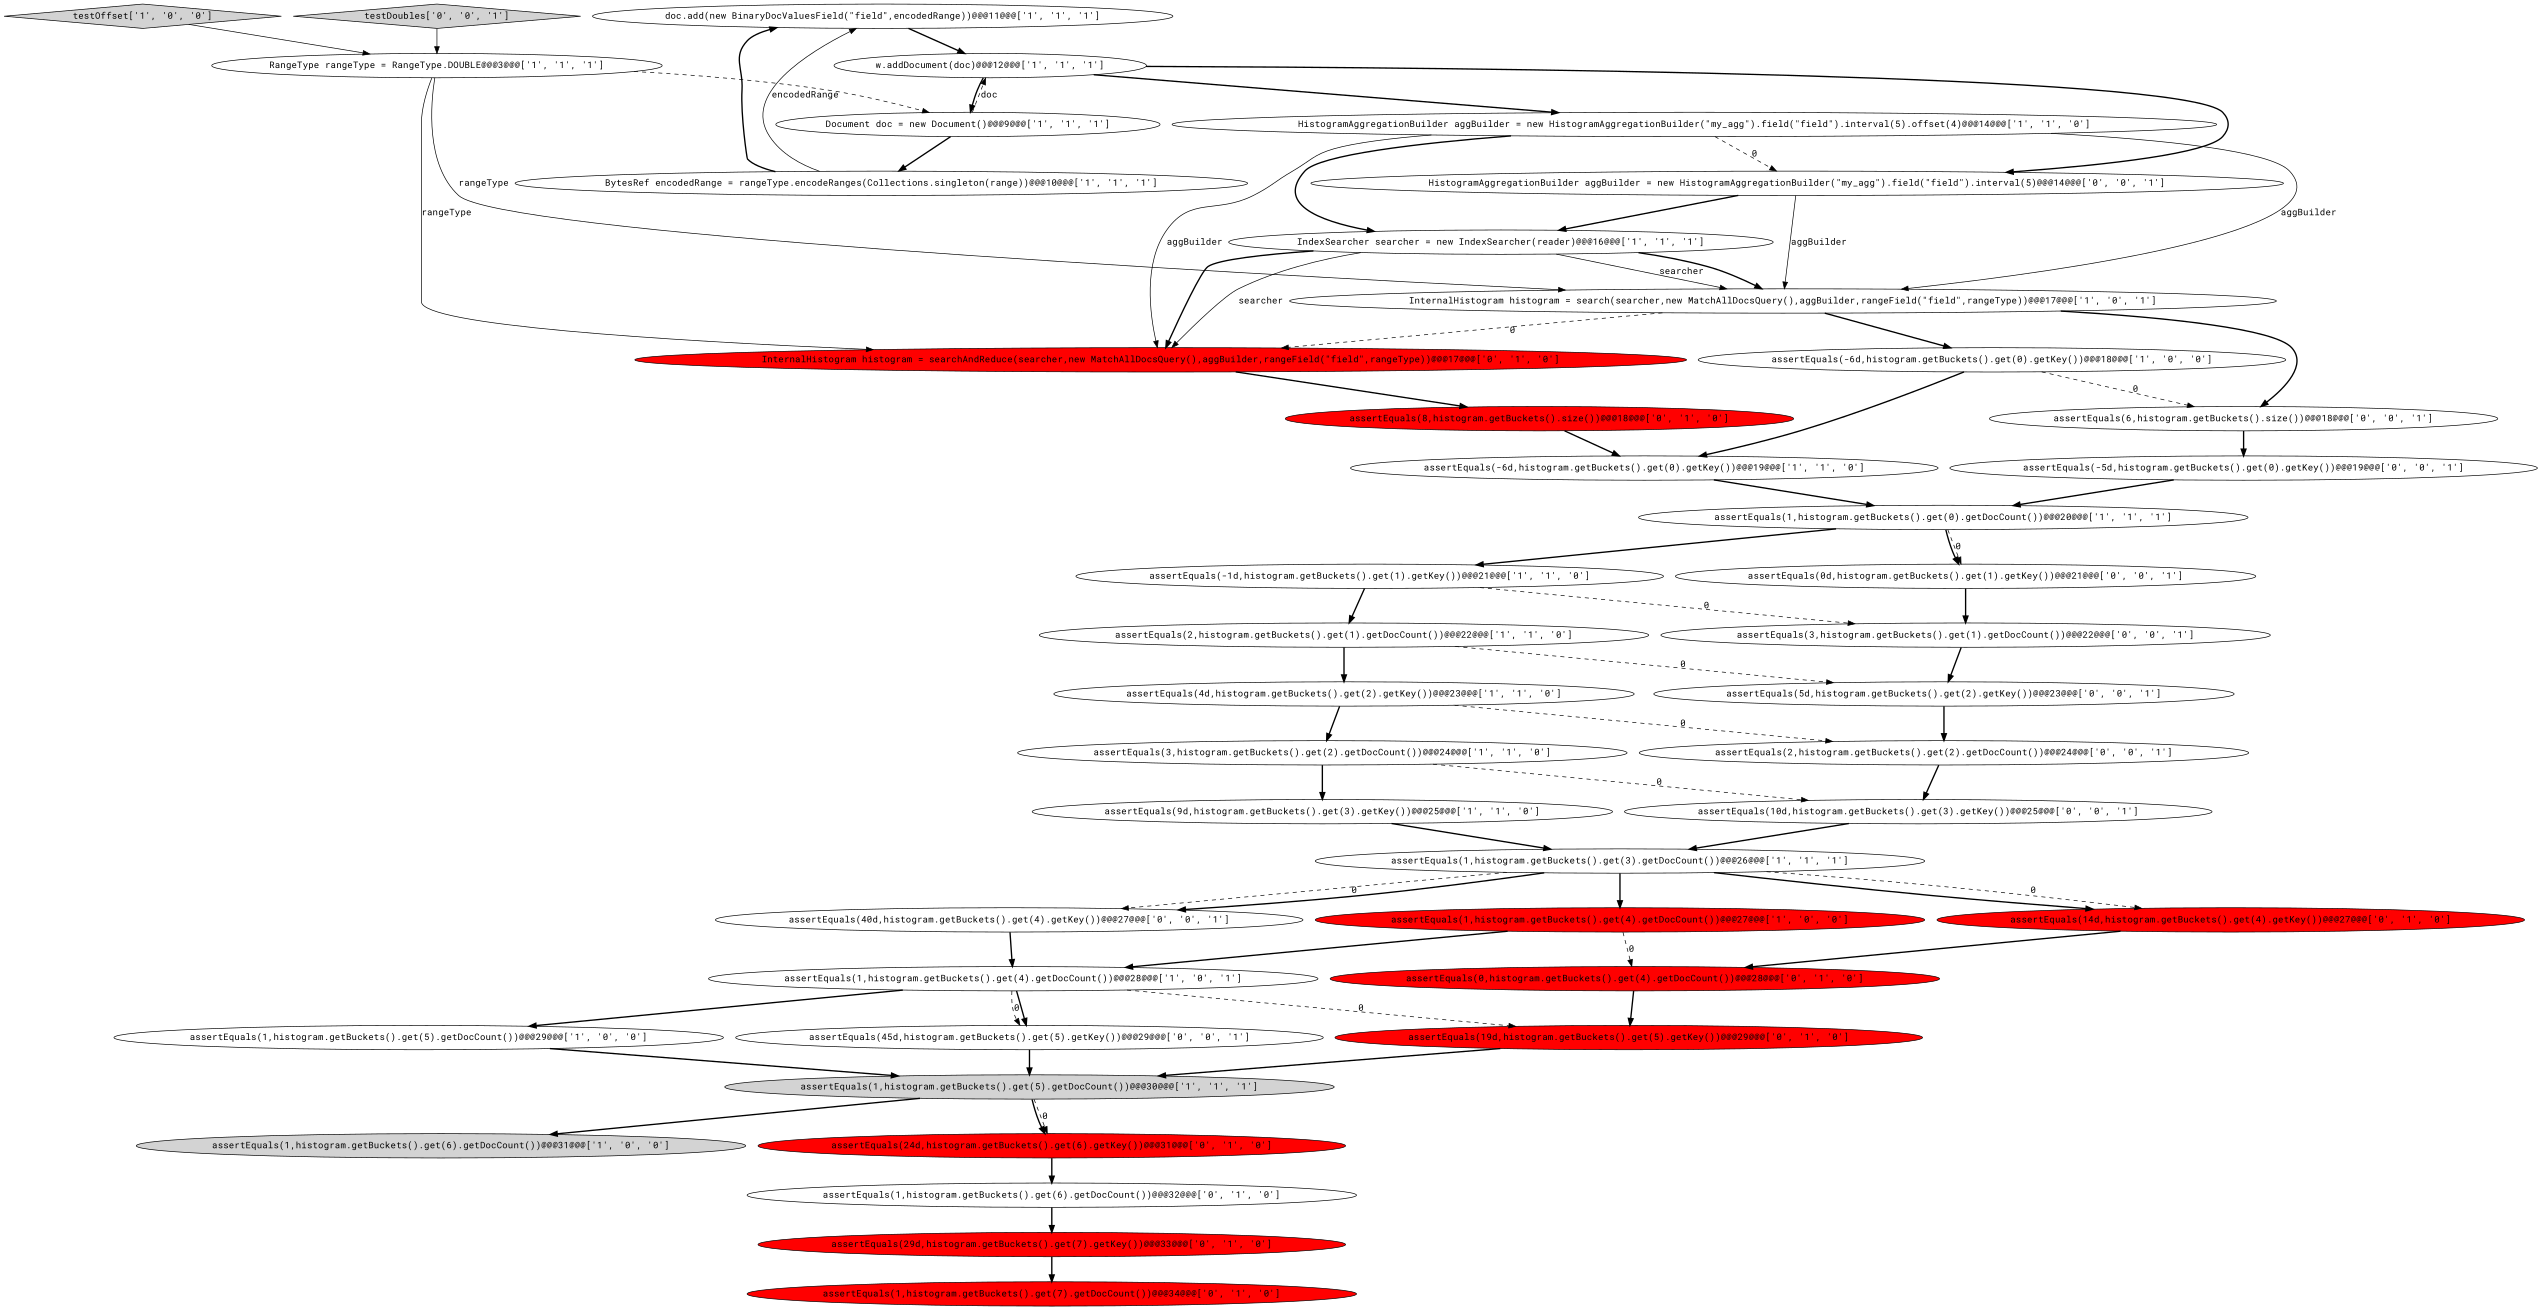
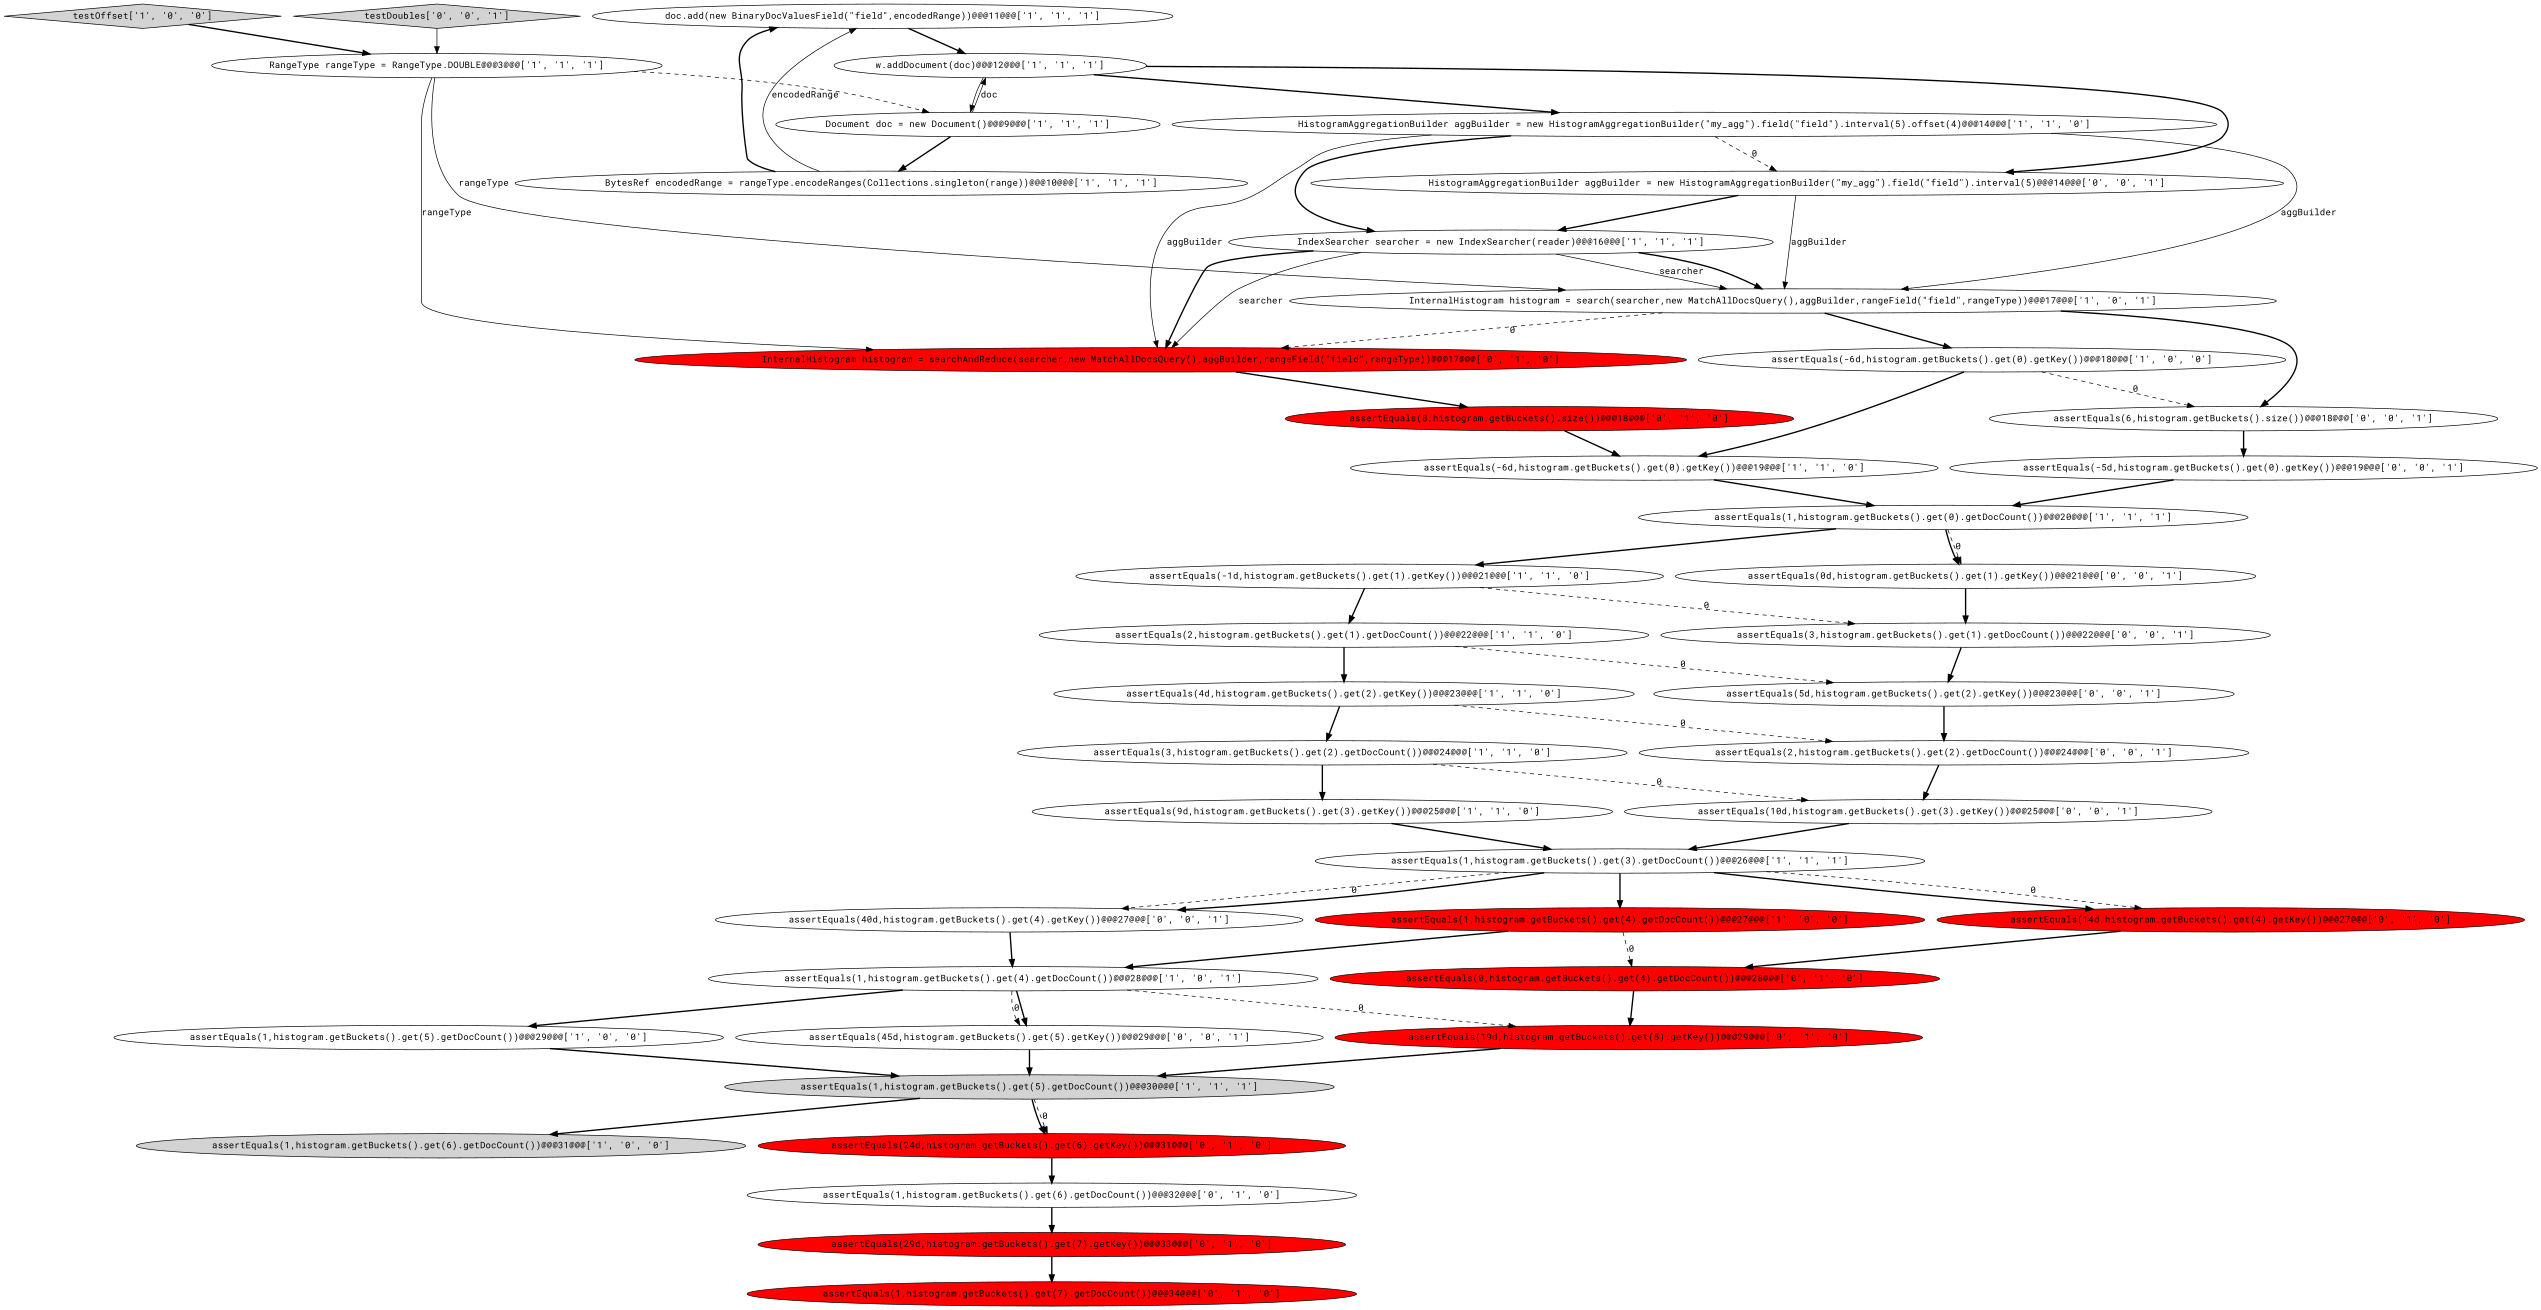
  digraph {
    fontname="Roboto Mono"
    node [fillcolor=white fontname="Roboto Mono" shape=ellipse style=filled]
    edge [fontname="Roboto Mono" style=bold]
    n1 [label="doc.add(new BinaryDocValuesField(\"field\",encodedRange))@@@11@@@['1', '1', '1']"]
    n2 [label="w.addDocument(doc)@@@12@@@['1', '1', '1']"]
    n3 [label="HistogramAggregationBuilder aggBuilder = new HistogramAggregationBuilder(\"my_agg\").field(\"field\").interval(5)@@@14@@@['0', '0', '1']"]
    n4 [label="Document doc = new Document()@@@9@@@['1', '1', '1']"]
    n5 [label="HistogramAggregationBuilder aggBuilder = new HistogramAggregationBuilder(\"my_agg\").field(\"field\").interval(5).offset(4)@@@14@@@['1', '1', '0']"]
    n6 [fillcolor=lightgray label="assertEquals(1,histogram.getBuckets().get(5).getDocCount())@@@30@@@['1', '1', '1']"]
    n7 [fillcolor=lightgray label="assertEquals(1,histogram.getBuckets().get(6).getDocCount())@@@31@@@['1', '0', '0']"]
    n8 [fillcolor=red label="assertEquals(24d,histogram.getBuckets().get(6).getKey())@@@31@@@['0', '1', '0']"]
    n9 [label="assertEquals(1,histogram.getBuckets().get(6).getDocCount())@@@32@@@['0', '1', '0']"]
    n10 [label="IndexSearcher searcher = new IndexSearcher(reader)@@@16@@@['1', '1', '1']"]
    n11 [label="InternalHistogram histogram = search(searcher,new MatchAllDocsQuery(),aggBuilder,rangeField(\"field\",rangeType))@@@17@@@['1', '0', '1']"]
    n12 [fillcolor=red label="InternalHistogram histogram = searchAndReduce(searcher,new MatchAllDocsQuery(),aggBuilder,rangeField(\"field\",rangeType))@@@17@@@['0', '1', '0']"]
    n13 [label="assertEquals(6,histogram.getBuckets().size())@@@18@@@['0', '0', '1']"]
    n14 [label="assertEquals(-6d,histogram.getBuckets().get(0).getKey())@@@18@@@['1', '0', '0']"]
    n15 [label="assertEquals(0d,histogram.getBuckets().get(1).getKey())@@@21@@@['0', '0', '1']"]
    n16 [label="assertEquals(3,histogram.getBuckets().get(1).getDocCount())@@@22@@@['0', '0', '1']"]
    n17 [label="assertEquals(5d,histogram.getBuckets().get(2).getKey())@@@23@@@['0', '0', '1']"]
    n18 [label="assertEquals(1,histogram.getBuckets().get(3).getDocCount())@@@26@@@['1', '1', '1']"]
    n19 [fillcolor=red label="assertEquals(14d,histogram.getBuckets().get(4).getKey())@@@27@@@['0', '1', '0']"]
    n20 [label="assertEquals(40d,histogram.getBuckets().get(4).getKey())@@@27@@@['0', '0', '1']"]
    n21 [fillcolor=red label="assertEquals(1,histogram.getBuckets().get(4).getDocCount())@@@27@@@['1', '0', '0']"]
    n22 [fillcolor=red label="assertEquals(0,histogram.getBuckets().get(4).getDocCount())@@@28@@@['0', '1', '0']"]
    n23 [label="assertEquals(1,histogram.getBuckets().get(4).getDocCount())@@@28@@@['1', '0', '1']"]
    n24 [label="assertEquals(4d,histogram.getBuckets().get(2).getKey())@@@23@@@['1', '1', '0']"]
    n25 [label="assertEquals(3,histogram.getBuckets().get(2).getDocCount())@@@24@@@['1', '1', '0']"]
    n26 [label="assertEquals(2,histogram.getBuckets().get(2).getDocCount())@@@24@@@['0', '0', '1']"]
    n27 [label="assertEquals(9d,histogram.getBuckets().get(3).getKey())@@@25@@@['1', '1', '0']"]
    n28 [label="assertEquals(10d,histogram.getBuckets().get(3).getKey())@@@25@@@['0', '0', '1']"]
    n29 [fillcolor=lightgray label="testOffset['1', '0', '0']" shape=diamond]
    n30 [label="RangeType rangeType = RangeType.DOUBLE@@@3@@@['1', '1', '1']"]
    n31 [fillcolor=red label="assertEquals(19d,histogram.getBuckets().get(5).getKey())@@@29@@@['0', '1', '0']"]
    n32 [label="assertEquals(-5d,histogram.getBuckets().get(0).getKey())@@@19@@@['0', '0', '1']"]
    n33 [label="assertEquals(1,histogram.getBuckets().get(0).getDocCount())@@@20@@@['1', '1', '1']"]
    n34 [fillcolor=red label="assertEquals(29d,histogram.getBuckets().get(7).getKey())@@@33@@@['0', '1', '0']"]
    n35 [fillcolor=red label="assertEquals(1,histogram.getBuckets().get(7).getDocCount())@@@34@@@['0', '1', '0']"]
    n36 [label="assertEquals(2,histogram.getBuckets().get(1).getDocCount())@@@22@@@['1', '1', '0']"]
    n37 [fillcolor=lightgray label="testDoubles['0', '0', '1']" shape=diamond]
    n38 [label="assertEquals(-1d,histogram.getBuckets().get(1).getKey())@@@21@@@['1', '1', '0']"]
    n39 [label="BytesRef encodedRange = rangeType.encodeRanges(Collections.singleton(range))@@@10@@@['1', '1', '1']"]
    n40 [fillcolor=red label="assertEquals(8,histogram.getBuckets().size())@@@18@@@['0', '1', '0']"]
    n41 [label="assertEquals(45d,histogram.getBuckets().get(5).getKey())@@@29@@@['0', '0', '1']"]
    n42 [label="assertEquals(1,histogram.getBuckets().get(5).getDocCount())@@@29@@@['1', '0', '0']"]
    n43 [label="assertEquals(-6d,histogram.getBuckets().get(0).getKey())@@@19@@@['1', '1', '0']"]
    n1 -> n2
    n2 -> n3
-   n2 -> n4
+   n2 -> n4 [style=solid]
    n2 -> n5
    n3 -> n10
    n3 -> n11 [label=aggBuilder style=solid]
-   n4 -> n2 [label=doc style=dashed]
+   n4 -> n2 [label=doc style=solid]
    n4 -> n39
    n5 -> n3 [label=0 style=dashed]
    n5 -> n10
    n5 -> n11 [label=aggBuilder style=solid]
    n5 -> n12 [label=aggBuilder style=solid]
    n6 -> n7
    n6 -> n8 [label=0 style=dashed]
    n6 -> n8
    n8 -> n9
    n9 -> n34
    n10 -> n11 [label=searcher style=solid]
    n10 -> n11
    n10 -> n12
    n10 -> n12 [label=searcher style=solid]
    n11 -> n12 [label=0 style=dashed]
    n11 -> n13
    n11 -> n14
    n12 -> n40
    n13 -> n32
    n14 -> n13 [label=0 style=dashed]
    n14 -> n43
    n15 -> n16
    n16 -> n17
    n17 -> n26
    n18 -> n19 [label=0 style=dashed]
    n18 -> n19
    n18 -> n20 [label=0 style=dashed]
    n18 -> n20
    n18 -> n21
    n19 -> n22
    n20 -> n23
    n21 -> n22 [label=0 style=dashed]
    n21 -> n23
    n22 -> n31
    n23 -> n31 [label=0 style=dashed]
    n23 -> n41 [label=0 style=dashed]
    n23 -> n41
    n23 -> n42
    n24 -> n25
    n24 -> n26 [label=0 style=dashed]
    n25 -> n27
    n25 -> n28 [label=0 style=dashed]
    n26 -> n28
    n27 -> n18
    n28 -> n18
-   n29 -> n30 [style=solid]
+   n29 -> n30
    n30 -> n4 [style=dashed]
    n30 -> n11 [label=rangeType style=solid]
    n30 -> n12 [label=rangeType style=solid]
    n31 -> n6
    n32 -> n33
    n33 -> n15 [label=0 style=dashed]
    n33 -> n15
    n33 -> n38
    n34 -> n35
    n36 -> n17 [label=0 style=dashed]
    n36 -> n24
    n37 -> n30 [style=solid]
    n38 -> n16 [label=0 style=dashed]
    n38 -> n36
    n39 -> n1
    n39 -> n1 [label=encodedRange style=solid]
    n40 -> n43
    n41 -> n6
    n42 -> n6
    n43 -> n33
  }
